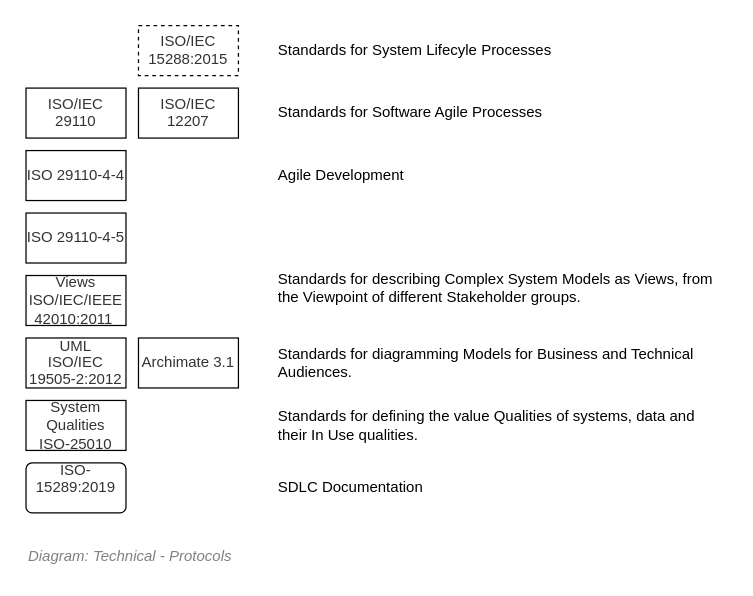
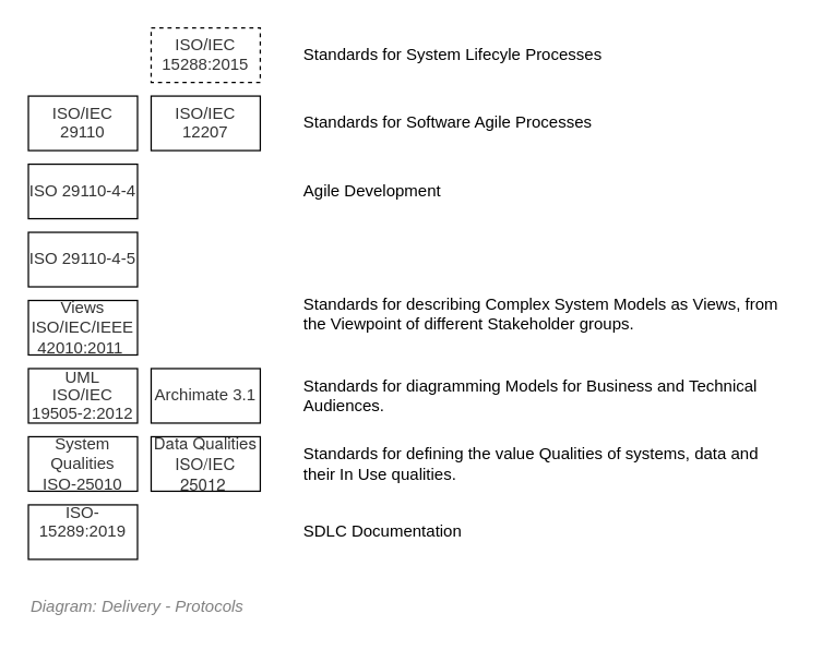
  <mxCell id="0" />
  <mxCell id="1" parent="0" />
  <mxCell id="2" value="&lt;span style=&quot;font-family: arial, sans-serif; font-size: 12px;&quot;&gt;&lt;font style=&quot;font-size: 12px;&quot;&gt;Views&lt;/font&gt;&lt;br style=&quot;font-size: 12px;&quot;&gt;&lt;span style=&quot;font-size: 12px;&quot;&gt;ISO/IEC/IEEE&lt;/span&gt;&lt;br style=&quot;font-size: 12px;&quot;&gt;&lt;span style=&quot;font-size: 12px;&quot;&gt;42010:2011&amp;nbsp;&lt;/span&gt;&lt;/span&gt;" style="rounded=0;whiteSpace=wrap;html=1;strokeColor=#000000;fillColor=none;fontSize=11;fontColor=#333333;align=center;labelBackgroundColor=none;overflow=visible;recursiveResize=0;arcSize=12;" vertex="1" parent="1"><mxGeometry x="20" y="220" width="80" height="40" as="geometry" /></mxCell>
+ <mxCell id="3" value="&lt;span style=&quot;font-family: &amp;quot;helvetica neue&amp;quot;, helvetica, arial, sans-serif; text-align: left; font-size: 12px;&quot;&gt;Data Qualities&lt;br style=&quot;font-size: 12px;&quot;&gt;&lt;font style=&quot;font-size: 12px;&quot;&gt;ISO/IEC 25012&amp;nbsp;&lt;/font&gt;&lt;/span&gt;" style="rounded=0;whiteSpace=wrap;html=1;strokeColor=#000000;fillColor=none;fontSize=11;fontColor=#333333;align=center;labelBackgroundColor=none;overflow=visible;recursiveResize=0;arcSize=12;" vertex="1" parent="1"><mxGeometry x="110" y="320" width="80" height="40" as="geometry" /></mxCell>
  <mxCell id="4" value="&lt;font style=&quot;font-size: 12px&quot;&gt;System Qualities&lt;br&gt;&lt;font style=&quot;font-size: 12px&quot;&gt;ISO-25010&lt;/font&gt;&lt;/font&gt;" style="rounded=0;whiteSpace=wrap;html=1;strokeColor=#000000;fillColor=none;fontSize=11;fontColor=#333333;align=center;labelBackgroundColor=none;overflow=visible;recursiveResize=0;arcSize=12;" vertex="1" parent="1"><mxGeometry x="20" y="320" width="80" height="40" as="geometry" /></mxCell>
  <mxCell id="5" value="&lt;p style=&quot;box-sizing: border-box; margin: 0px; line-height: 1.1; font-size: 12px;&quot;&gt;&lt;span style=&quot;line-height: 12px; font-weight: normal; font-size: 12px;&quot;&gt;&lt;font style=&quot;font-size: 12px;&quot;&gt;UML&lt;br style=&quot;font-size: 12px;&quot;&gt;&lt;font style=&quot;font-size: 12px;&quot;&gt;ISO/IEC 19505-2:2012&lt;/font&gt;&lt;/font&gt;&lt;/span&gt;&lt;/p&gt;" style="rounded=0;whiteSpace=wrap;html=1;strokeColor=#000000;fillColor=none;fontSize=11;fontColor=#333333;align=center;verticalAlign=middle;labelBackgroundColor=none;overflow=visible;recursiveResize=0;arcSize=12;" vertex="1" parent="1"><mxGeometry x="20" y="270" width="80" height="40" as="geometry" /></mxCell>
  <mxCell id="6" value="&lt;p style=&quot;box-sizing: border-box; margin: 0px; line-height: 1.1; font-size: 12px;&quot;&gt;Archimate 3.1&lt;/p&gt;" style="rounded=0;whiteSpace=wrap;html=1;strokeColor=#000000;fillColor=none;fontSize=11;fontColor=#333333;align=center;verticalAlign=middle;labelBackgroundColor=none;overflow=visible;recursiveResize=0;perimeter=rectanglePerimeter;absoluteArcSize=1;arcSize=12;" vertex="1" parent="1"><mxGeometry x="110" y="270" width="80" height="40" as="geometry" /></mxCell>
  <mxCell id="7" value="&lt;p style=&quot;box-sizing: border-box; margin: 0px; line-height: 1.1; font-size: 12px;&quot;&gt;&lt;span style=&quot;font-family: sans-serif; font-size: 12px;&quot;&gt;ISO/IEC 29110&lt;/span&gt;&lt;br style=&quot;font-size: 12px;&quot;&gt;&lt;/p&gt;" style="rounded=0;whiteSpace=wrap;html=1;strokeColor=#000000;fillColor=none;fontSize=11;fontColor=#333333;align=center;verticalAlign=middle;labelBackgroundColor=none;overflow=visible;recursiveResize=0;arcSize=12;" vertex="1" parent="1"><mxGeometry x="20" y="70" width="80" height="40" as="geometry" /></mxCell>
  <mxCell id="8" value="Standards for Software Agile Processes" style="text;html=1;strokeColor=none;fillColor=none;align=left;verticalAlign=middle;whiteSpace=wrap;rounded=0;" vertex="1" parent="1"><mxGeometry x="220" y="80" width="360" height="20" as="geometry" /></mxCell>
  <mxCell id="9" value="Standards for describing Complex System Models as Views, from the Viewpoint of different Stakeholder groups." style="text;html=1;strokeColor=none;fillColor=none;align=left;verticalAlign=middle;whiteSpace=wrap;rounded=0;" vertex="1" parent="1"><mxGeometry x="220" y="220" width="360" height="20" as="geometry" /></mxCell>
  <mxCell id="10" value="&lt;p style=&quot;box-sizing: border-box ; margin: 0px ; line-height: 1.1 ; font-size: 12px&quot;&gt;&lt;span style=&quot;font-family: sans-serif ; font-size: 12px&quot;&gt;ISO/IEC 12207&lt;/span&gt;&lt;br style=&quot;font-size: 12px&quot;&gt;&lt;/p&gt;" style="rounded=0;whiteSpace=wrap;html=1;strokeColor=#000000;fillColor=none;fontSize=11;fontColor=#333333;align=center;verticalAlign=middle;labelBackgroundColor=none;overflow=visible;recursiveResize=0;arcSize=12;" vertex="1" parent="1"><mxGeometry x="110" y="70" width="80" height="40" as="geometry" /></mxCell>
  <mxCell id="11" value="Standards for diagramming Models for Business and Technical Audiences." style="text;html=1;strokeColor=none;fillColor=none;align=left;verticalAlign=middle;whiteSpace=wrap;rounded=0;" vertex="1" parent="1"><mxGeometry x="220" y="280" width="360" height="20" as="geometry" /></mxCell>
  <mxCell id="12" value="Standards for defining the value Qualities of systems, data and their In Use qualities." style="text;html=1;strokeColor=none;fillColor=none;align=left;verticalAlign=middle;whiteSpace=wrap;rounded=0;" vertex="1" parent="1"><mxGeometry x="220" y="330" width="360" height="20" as="geometry" /></mxCell>
  <mxCell id="13" value="&lt;p style=&quot;box-sizing: border-box ; margin: 0px ; line-height: 1.1 ; font-size: 12px&quot;&gt;&lt;span style=&quot;font-family: sans-serif ; font-size: 12px&quot;&gt;ISO/IEC 15288:2015&lt;/span&gt;&lt;br style=&quot;font-size: 12px&quot;&gt;&lt;/p&gt;" style="rounded=0;whiteSpace=wrap;html=1;strokeColor=#000000;fillColor=none;fontSize=11;fontColor=#333333;align=center;verticalAlign=middle;labelBackgroundColor=none;overflow=visible;recursiveResize=0;arcSize=12;dashed=1;" vertex="1" parent="1"><mxGeometry x="110" y="20" width="80" height="40" as="geometry" /></mxCell>
  <mxCell id="14" value="Standards for System Lifecyle Processes" style="text;html=1;strokeColor=none;fillColor=none;align=left;verticalAlign=middle;whiteSpace=wrap;rounded=0;" vertex="1" parent="1"><mxGeometry x="220" y="30" width="360" height="20" as="geometry" /></mxCell>
  <mxCell id="15" value="&lt;p style=&quot;box-sizing: border-box ; margin: 0px ; line-height: 1.1 ; font-size: 12px&quot;&gt;&lt;span style=&quot;font-family: sans-serif ; font-size: 12px&quot;&gt;ISO 29110-4-5&lt;/span&gt;&lt;br style=&quot;font-size: 12px&quot;&gt;&lt;/p&gt;" style="rounded=0;whiteSpace=wrap;html=1;strokeColor=#000000;fillColor=none;fontSize=11;fontColor=#333333;align=center;verticalAlign=middle;labelBackgroundColor=none;overflow=visible;recursiveResize=0;arcSize=12;" vertex="1" parent="1"><mxGeometry x="20" y="170" width="80" height="40" as="geometry" /></mxCell>
  <mxCell id="16" value="&lt;p style=&quot;box-sizing: border-box ; margin: 0px ; line-height: 1.1 ; font-size: 12px&quot;&gt;&lt;span style=&quot;font-family: sans-serif ; font-size: 12px&quot;&gt;ISO 29110-4-4&lt;/span&gt;&lt;br style=&quot;font-size: 12px&quot;&gt;&lt;/p&gt;" style="rounded=0;whiteSpace=wrap;html=1;strokeColor=#000000;fillColor=none;fontSize=11;fontColor=#333333;align=center;verticalAlign=middle;labelBackgroundColor=none;overflow=visible;recursiveResize=0;arcSize=12;" vertex="1" parent="1"><mxGeometry x="20" y="120" width="80" height="40" as="geometry" /></mxCell>
  <mxCell id="17" value="Agile Development" style="text;html=1;strokeColor=none;fillColor=none;align=left;verticalAlign=middle;whiteSpace=wrap;rounded=0;" vertex="1" parent="1"><mxGeometry x="220" y="130" width="360" height="20" as="geometry" /></mxCell>
- <mxCell id="18" value="&lt;font style=&quot;font-size: 12px&quot;&gt;ISO-15289:2019&lt;br&gt;&lt;br&gt;&lt;/font&gt;" style="whiteSpace=wrap;html=1;strokeColor=#000000;fillColor=none;fontSize=11;fontColor=#333333;align=center;labelBackgroundColor=none;overflow=visible;recursiveResize=0;arcSize=12;rounded=1;" vertex="1" parent="1"><mxGeometry x="20" y="370" width="80" height="40" as="geometry" /></mxCell>
+ <mxCell id="18" value="&lt;font style=&quot;font-size: 12px&quot;&gt;ISO-15289:2019&lt;br&gt;&lt;br&gt;&lt;/font&gt;" style="rounded=0;whiteSpace=wrap;html=1;strokeColor=#000000;fillColor=none;fontSize=11;fontColor=#333333;align=center;labelBackgroundColor=none;overflow=visible;recursiveResize=0;arcSize=12;" vertex="1" parent="1"><mxGeometry x="20" y="370" width="80" height="40" as="geometry" /></mxCell>
  <mxCell id="19" value="SDLC Documentation" style="text;html=1;strokeColor=none;fillColor=none;align=left;verticalAlign=middle;whiteSpace=wrap;rounded=0;" vertex="1" parent="1"><mxGeometry x="220" y="380" width="360" height="20" as="geometry" /></mxCell>
- <mxCell id="20" value="&lt;font style=&quot;font-size: 12px&quot;&gt;&lt;span style=&quot;font-size: 12px&quot;&gt;Diagram: &lt;/span&gt;Technical&amp;nbsp;- Protocols&lt;/font&gt;" style="text;strokeColor=none;fillColor=none;html=1;fontSize=12;fontStyle=2;verticalAlign=middle;align=left;shadow=0;glass=0;comic=0;opacity=30;fontColor=#808080;" vertex="1" parent="1"><mxGeometry x="20" y="435" width="520" height="20" as="geometry" /></mxCell>
+ <mxCell id="20" value="&lt;font style=&quot;font-size: 12px&quot;&gt;&lt;span style=&quot;font-size: 12px&quot;&gt;Diagram: &lt;/span&gt;Delivery&amp;nbsp;- Protocols&lt;/font&gt;" style="text;strokeColor=none;fillColor=none;html=1;fontSize=12;fontStyle=2;verticalAlign=middle;align=left;shadow=0;glass=0;comic=0;opacity=30;fontColor=#808080;" vertex="1" parent="1"><mxGeometry x="20" y="435" width="520" height="20" as="geometry" /></mxCell>
  <mxCell id="21" value="" style="shape=image;html=1;verticalAlign=top;verticalLabelPosition=bottom;labelBackgroundColor=#ffffff;imageAspect=0;aspect=fixed;image=https://cdn1.iconfinder.com/data/icons/hawcons/32/699014-icon-28-information-128.png;shadow=0;dashed=0;fontFamily=Helvetica;fontSize=12;fontColor=#000000;align=center;strokeColor=#000000;fillColor=#505050;dashPattern=1 1;" vertex="1" parent="1"><mxGeometry x="560" y="350" width="20" height="20" as="geometry" /></mxCell>
